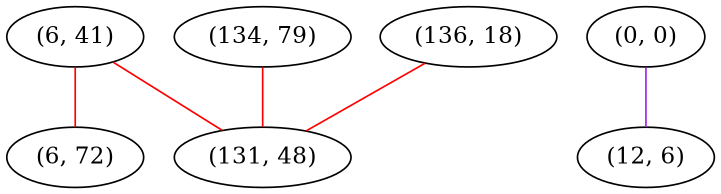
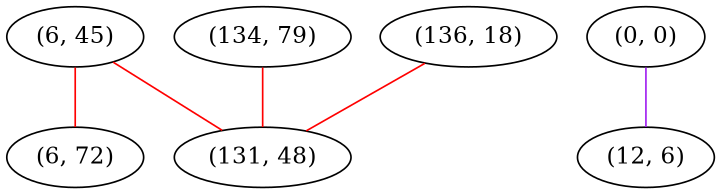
  graph {
    edge [color=red weight=1]
-   "(6, 41)"
+   "(6, 41)" [label="(6, 45)"]
    "(6, 72)"
    "(131, 48)"
    "(0, 0)"
    "(12, 6)"
    n6 [label="(134, 79)"]
    "(136, 18)"
    "(6, 41)" -- "(6, 72)"
    "(6, 41)" -- "(131, 48)"
    "(0, 0)" -- "(12, 6)" [color=purple weight=4]
    n6 -- "(131, 48)"
    "(136, 18)" -- "(131, 48)"
  }
